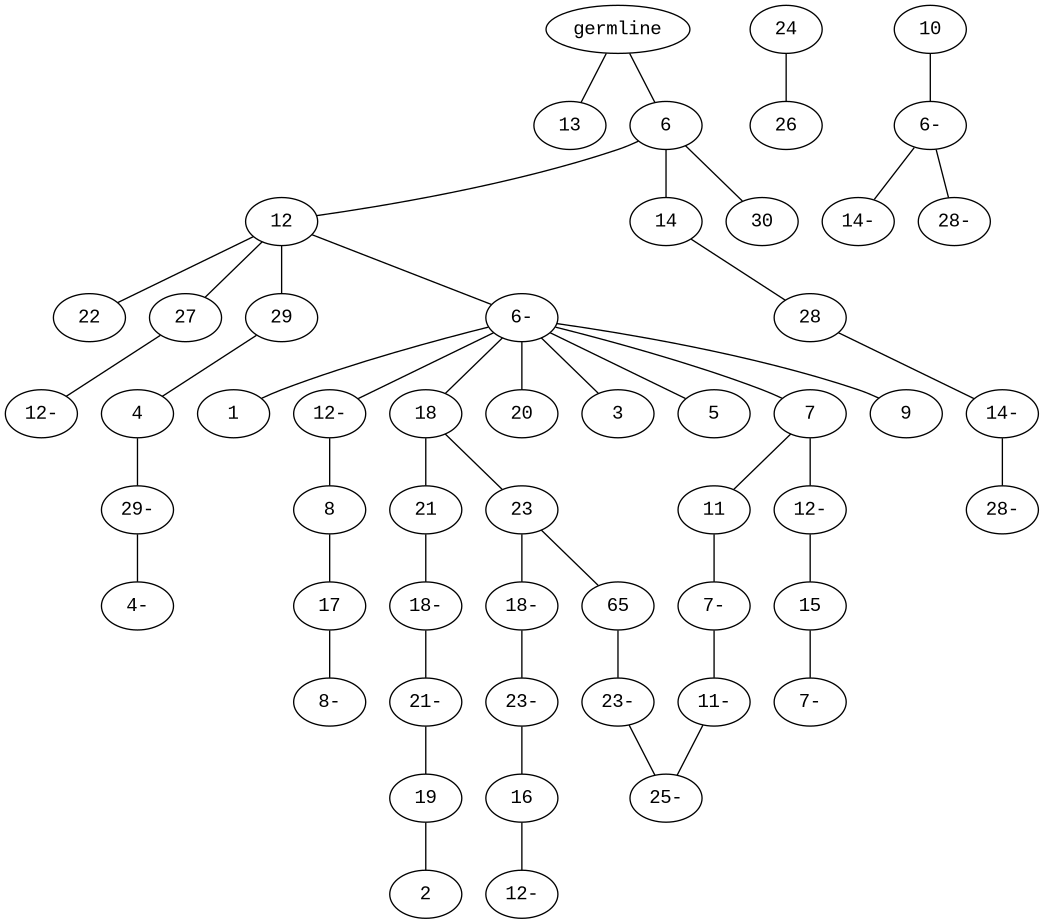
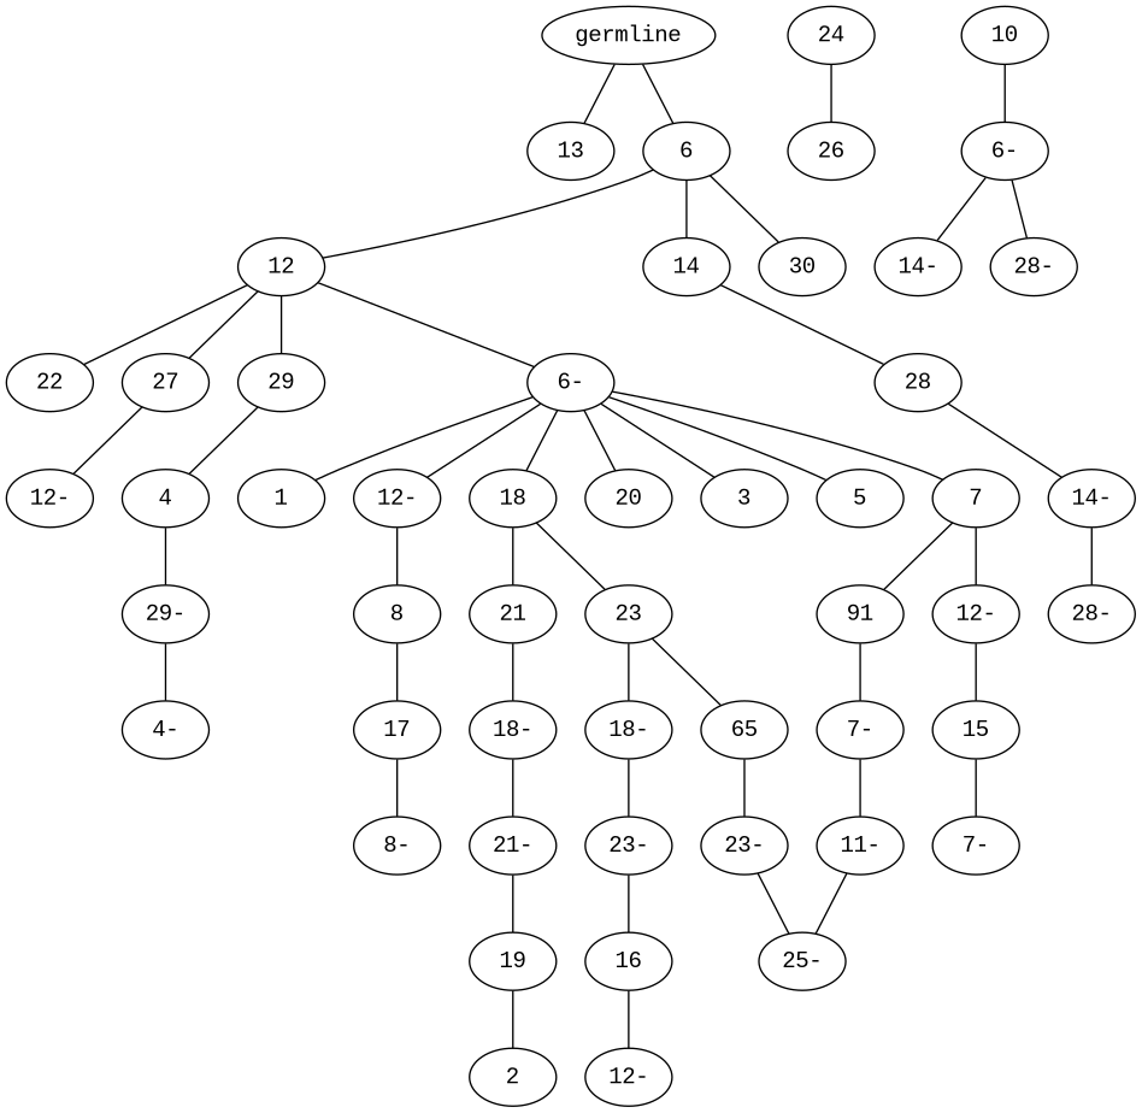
  graph {
    fontname="Liberation Mono"
    node [fontname="Liberation Mono"]
    edge [fontname="Liberation Mono"]
    n1 [label=germline]
    n2 [label=13]
    n3 [label=6]
    n4 [label=12]
    n5 [label=14]
    n6 [label=30]
    n7 [label=22]
    n8 [label=27]
    n9 [label=29]
    n10 [label="6-"]
    n11 [label=28]
    n12 [label="12-"]
    n13 [label=4]
    n14 [label=1]
    n15 [label="12-"]
    n16 [label=18]
    n17 [label=20]
    n18 [label=3]
    n19 [label=5]
    n20 [label=7]
-   n21 [label=9]
    n22 [label="29-"]
    n23 [label="4-"]
    n24 [label=8]
    n25 [label=21]
    n26 [label=23]
-   n27 [label=11]
+   n27 [label=91]
    n28 [label="12-"]
    n29 [label=17]
    n30 [label="8-"]
    n31 [label="18-"]
    n32 [label="18-"]
    n33 [label=65]
    n34 [label="21-"]
    n35 [label=19]
    n36 [label=2]
    n37 [label="23-"]
    n38 [label="23-"]
    n39 [label=16]
    n40 [label="12-"]
    n41 [label="25-"]
    n42 [label="7-"]
    n43 [label=15]
    n44 [label="11-"]
    n45 [label=24]
    n46 [label=26]
    n47 [label="7-"]
    n48 [label="14-"]
    n49 [label=10]
    n50 [label="6-"]
    n51 [label="28-"]
    n52 [label="14-"]
    n53 [label="28-"]
    n1 -- n2
    n1 -- n3
    n3 -- n4
    n3 -- n5
    n3 -- n6
    n4 -- n7
    n4 -- n8
    n4 -- n9
    n4 -- n10
    n5 -- n11
    n8 -- n12
    n9 -- n13
    n10 -- n14
    n10 -- n15
    n10 -- n16
    n10 -- n17
    n10 -- n18
    n10 -- n19
    n10 -- n20
-   n10 -- n21
    n11 -- n48
    n13 -- n22
    n15 -- n24
    n16 -- n25
    n16 -- n26
    n20 -- n27
    n20 -- n28
    n22 -- n23
    n24 -- n29
    n25 -- n31
    n26 -- n32
    n26 -- n33
    n27 -- n42
    n28 -- n43
    n29 -- n30
    n31 -- n34
    n32 -- n37
    n33 -- n38
    n34 -- n35
    n35 -- n36
    n37 -- n39
    n38 -- n41
    n39 -- n40
    n42 -- n44
    n43 -- n47
    n44 -- n41
    n45 -- n46
    n48 -- n51
    n49 -- n50
    n50 -- n52
    n50 -- n53
  }
